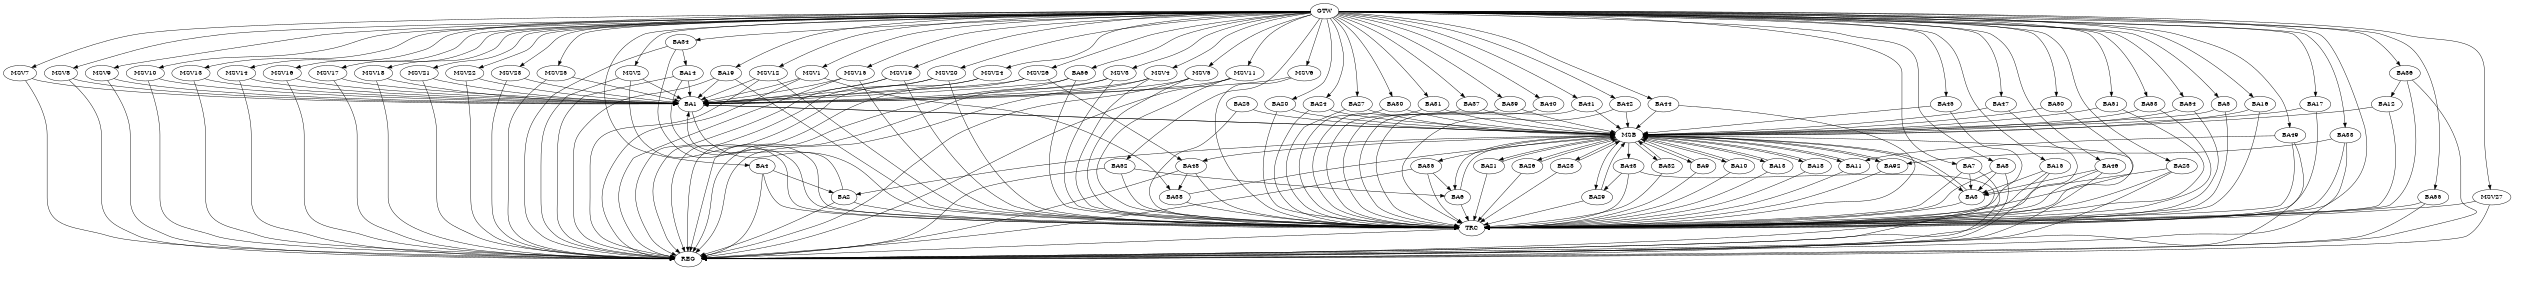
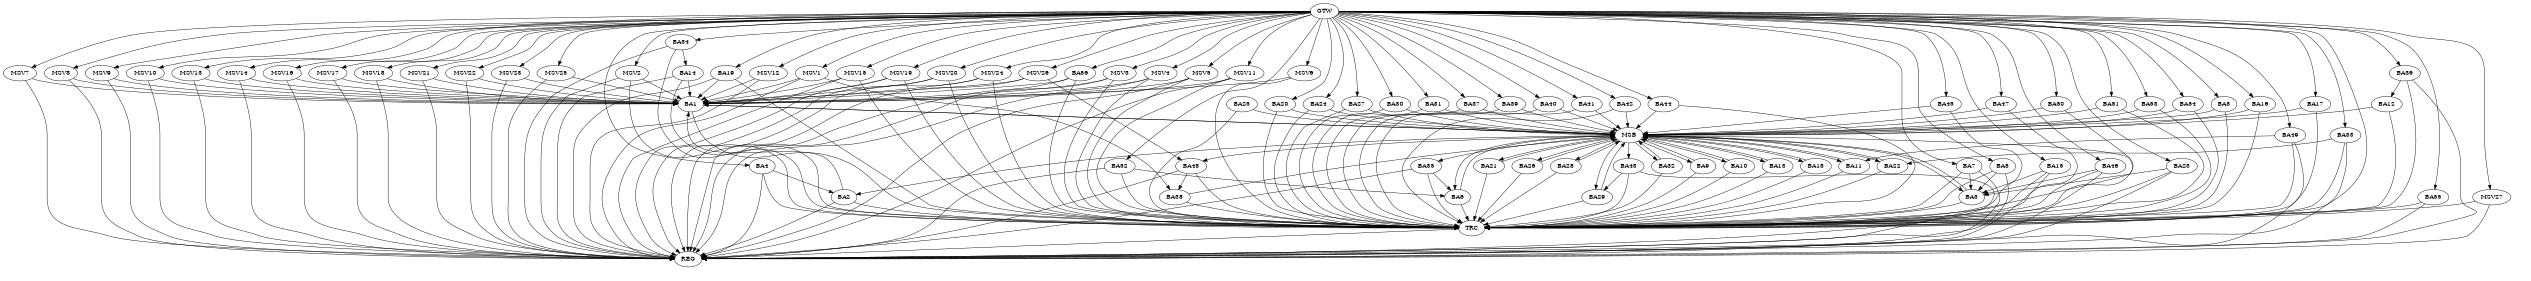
  strict digraph {
    n1 [label=BA1]
    n2 [label=MSB]
    n3 [label=TRC]
    n4 [label=BA2]
    n5 [label=REG]
    n6 [label=BA3]
    n7 [label=BA6]
    n8 [label=BA9]
    n9 [label=BA10]
    n10 [label=BA11]
    n11 [label=BA13]
    n12 [label=BA18]
    n13 [label=BA21]
-   n14 [label=BA92]
+   n14 [label=BA22]
    n15 [label=BA26]
    n16 [label=BA28]
    n17 [label=BA29]
    n18 [label=BA32]
    n19 [label=BA35]
    n20 [label=BA43]
    n21 [label=BA48]
    n22 [label=BA4]
    n23 [label=BA5]
    n24 [label=BA7]
    n25 [label=BA8]
    n26 [label=BA12]
    n27 [label=BA14]
    n28 [label=BA15]
    n29 [label=BA16]
    n30 [label=BA17]
    n31 [label=BA19]
    n32 [label=BA20]
    n33 [label=BA23]
    n34 [label=BA24]
    n35 [label=BA25]
    n36 [label=BA27]
    n37 [label=BA30]
    n38 [label=BA31]
    n39 [label=BA33]
    n40 [label=BA34]
    n41 [label=BA36]
    n42 [label=BA37]
    n43 [label=BA38]
    n44 [label=BA39]
    n45 [label=BA40]
    n46 [label=BA41]
    n47 [label=BA42]
    n48 [label=BA44]
    n49 [label=BA45]
    n50 [label=BA46]
    n51 [label=BA47]
    n52 [label=BA49]
    n53 [label=BA50]
    n54 [label=BA51]
    n55 [label=BA52]
    n56 [label=BA53]
    n57 [label=BA54]
    n58 [label=BA55]
    n59 [label=BA56]
    n60 [label=GTW]
    n61 [label=MSV1]
    n62 [label=MSV2]
    n63 [label=MSV3]
    n64 [label=MSV4]
    n65 [label=MSV5]
    n66 [label=MSV6]
    n67 [label=MSV7]
    n68 [label=MSV8]
    n69 [label=MSV9]
    n70 [label=MSV10]
    n71 [label=MSV11]
    n72 [label=MSV12]
    n73 [label=MSV13]
    n74 [label=MSV14]
    n75 [label=MSV15]
    n76 [label=MSV16]
    n77 [label=MSV17]
    n78 [label=MSV18]
    n79 [label=MSV19]
    n80 [label=MSV20]
    n81 [label=MSV21]
    n82 [label=MSV22]
    n83 [label=MSV23]
    n84 [label=MSV24]
    n85 [label=MSV25]
    n86 [label=MSV26]
    n87 [label=MSV27]
    n1 -> n2
    n1 -> n3
    n2 -> n1
    n2 -> n4
    n2 -> n5
    n2 -> n6
    n2 -> n7
    n2 -> n8
    n2 -> n9
    n2 -> n10
    n2 -> n11
    n2 -> n12
    n2 -> n13
    n2 -> n14
    n2 -> n15
    n2 -> n16
    n2 -> n17
    n2 -> n18
    n2 -> n19
    n2 -> n20
    n2 -> n21
    n3 -> n5
    n4 -> n1
    n4 -> n3
    n4 -> n5
    n6 -> n2
    n6 -> n3
    n7 -> n2
    n7 -> n3
    n8 -> n2
    n8 -> n3
    n9 -> n2
    n9 -> n3
    n10 -> n2
    n10 -> n3
    n11 -> n2
    n11 -> n3
    n12 -> n2
    n12 -> n3
    n13 -> n2
    n13 -> n3
    n14 -> n2
    n14 -> n3
    n15 -> n2
    n15 -> n3
    n16 -> n2
    n16 -> n3
    n17 -> n2
    n17 -> n3
    n18 -> n2
    n18 -> n3
    n19 -> n3
    n19 -> n5
    n19 -> n7
    n20 -> n3
    n20 -> n5
    n20 -> n17
    n21 -> n3
    n21 -> n5
    n21 -> n43
    n22 -> n3
    n22 -> n4
    n22 -> n5
    n23 -> n2
    n23 -> n3
    n24 -> n3
    n24 -> n5
    n24 -> n6
    n25 -> n3
    n25 -> n5
    n25 -> n6
    n26 -> n2
    n26 -> n3
    n27 -> n1
    n27 -> n3
    n27 -> n5
    n28 -> n3
    n28 -> n5
    n28 -> n6
    n29 -> n2
    n29 -> n3
    n30 -> n2
    n30 -> n3
    n31 -> n1
    n31 -> n3
    n31 -> n5
    n32 -> n2
    n32 -> n3
    n33 -> n3
    n33 -> n5
    n33 -> n6
    n34 -> n2
    n34 -> n3
    n35 -> n2
    n35 -> n3
    n36 -> n2
    n36 -> n3
    n37 -> n2
    n37 -> n3
    n38 -> n2
    n38 -> n3
    n39 -> n3
    n39 -> n5
    n39 -> n14
    n40 -> n3
    n40 -> n5
    n40 -> n27
    n41 -> n3
    n41 -> n5
    n41 -> n26
    n42 -> n2
    n42 -> n3
    n43 -> n2
    n43 -> n3
    n44 -> n2
    n44 -> n3
+   n45 -> n2
    n45 -> n3
    n46 -> n2
    n46 -> n3
    n47 -> n2
    n47 -> n3
    n48 -> n2
    n48 -> n3
    n49 -> n2
    n49 -> n3
    n50 -> n3
    n50 -> n5
    n50 -> n6
    n51 -> n2
    n51 -> n3
    n52 -> n3
    n52 -> n5
    n52 -> n10
    n53 -> n2
    n53 -> n3
    n54 -> n2
    n54 -> n3
    n55 -> n3
    n55 -> n5
    n55 -> n7
    n56 -> n2
    n56 -> n3
    n57 -> n2
    n57 -> n3
    n58 -> n3
    n58 -> n5
    n59 -> n1
    n59 -> n3
    n59 -> n5
    n60 -> n3
    n60 -> n22
    n60 -> n23
    n60 -> n24
    n60 -> n25
    n60 -> n28
    n60 -> n29
    n60 -> n30
    n60 -> n31
    n60 -> n32
    n60 -> n33
    n60 -> n34
    n60 -> n36
    n60 -> n37
    n60 -> n38
    n60 -> n39
    n60 -> n40
    n60 -> n41
    n60 -> n42
    n60 -> n44
    n60 -> n45
    n60 -> n46
    n60 -> n47
    n60 -> n48
    n60 -> n49
    n60 -> n50
    n60 -> n51
    n60 -> n52
    n60 -> n53
    n60 -> n54
    n60 -> n55
    n60 -> n56
    n60 -> n57
    n60 -> n58
    n60 -> n59
    n60 -> n61
    n60 -> n62
    n60 -> n63
    n60 -> n64
    n60 -> n65
    n60 -> n66
    n60 -> n67
    n60 -> n68
    n60 -> n69
    n60 -> n70
    n60 -> n71
    n60 -> n72
    n60 -> n73
    n60 -> n74
    n60 -> n75
    n60 -> n76
    n60 -> n77
    n60 -> n78
    n60 -> n79
    n60 -> n80
    n60 -> n81
    n60 -> n82
    n60 -> n83
    n60 -> n84
    n60 -> n85
    n60 -> n86
    n60 -> n87
    n61 -> n1
    n61 -> n5
    n61 -> n43
    n62 -> n1
    n62 -> n3
    n62 -> n5
    n63 -> n1
    n63 -> n3
    n63 -> n5
    n64 -> n1
    n64 -> n3
    n64 -> n5
    n65 -> n1
    n65 -> n3
    n65 -> n5
    n66 -> n1
    n66 -> n3
    n67 -> n1
    n67 -> n5
    n68 -> n1
    n68 -> n5
    n69 -> n1
    n69 -> n5
    n70 -> n1
    n70 -> n5
    n71 -> n1
    n71 -> n3
    n71 -> n5
    n72 -> n1
-   n72 -> n3
+   n84 -> n3
    n72 -> n5
    n73 -> n1
    n73 -> n5
    n74 -> n1
    n74 -> n5
    n75 -> n1
    n75 -> n3
    n75 -> n5
    n76 -> n1
    n76 -> n5
    n77 -> n1
    n77 -> n5
    n78 -> n1
    n78 -> n5
    n79 -> n1
    n79 -> n3
    n79 -> n5
    n80 -> n1
    n80 -> n3
    n80 -> n5
    n81 -> n1
    n81 -> n5
    n82 -> n1
    n82 -> n5
    n83 -> n1
    n83 -> n5
    n84 -> n1
    n84 -> n5
    n85 -> n1
    n85 -> n5
    n86 -> n1
    n86 -> n5
    n86 -> n21
    n87 -> n3
    n87 -> n5
  }
